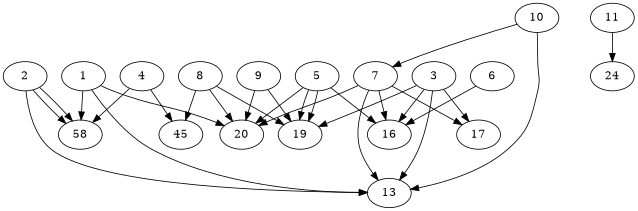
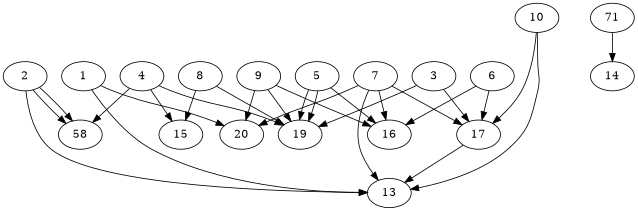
  digraph {
    node [alpha=0.16]
    1 [alpha=0.08 expect_size=37148672]
    13 [alpha=0.00 expect_size=25825280]
    n3 [expect_size=41104384 label=58]
    20 [alpha=0.12 expect_size=41997312]
    2 [alpha=0.17 expect_size=14899200]
    3 [alpha=0.17 expect_size=48224256]
    17 [alpha=0.01 expect_size=25352192]
    19 [alpha=0.07 expect_size=35596288]
    4 [alpha=0.10 expect_size=34833408]
-   15 [expect_size=42050560 label=45]
+   15 [expect_size=42050560]
    5 [alpha=0.12 expect_size=11170816]
    16 [alpha=0.11 expect_size=23462912]
    6 [alpha=0.01 expect_size=22974464]
    7 [alpha=0.07 expect_size=23578624]
    8 [alpha=0.18 expect_size=34318336]
    9 [alpha=0.03 expect_size=10224640]
    10 [alpha=0.15 expect_size=36475904]
-   11 [alpha=0.10 expect_size=12425216]
-   14 [alpha=0.19 expect_size=17804288 label=24]
+   11 [alpha=0.10 expect_size=12425216 label=71]
+   14 [alpha=0.19 expect_size=17804288]
    1 -> 13
-   1 -> n3
    1 -> 20
    2 -> 13
    2 -> n3
    2 -> n3
-   3 -> 13
+   17 -> 13
    3 -> 17
    3 -> 19
    4 -> n3
+   4 -> 19
    4 -> 15
-   5 -> 20
    5 -> 19
    5 -> 19
    5 -> 16
+   6 -> 17
    6 -> 16
    7 -> 13
    7 -> 20
    7 -> 17
    7 -> 16
-   8 -> 20
    8 -> 19
    8 -> 15
    9 -> 20
    9 -> 19
-   3 -> 16
+   9 -> 16
    10 -> 13
-   10 -> 7
+   10 -> 17
    11 -> 14
  }
